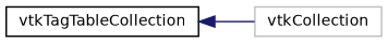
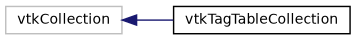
  digraph {
    rankdir=LR
    node [fontname=Helvetica fontsize=10 shape=record]
    n1 [color=grey75 height=0.2 label=vtkCollection width=0.4]
    n2 [color=black height=0.2 label=vtkTagTableCollection width=0.4]
-   n2 -> n1 [color=midnightblue dir=back fontname=Helvetica fontsize=10 labelfontname=Helvetica labelfontsize=10 style=solid]
+   n1 -> n2 [color=midnightblue dir=back fontname=Helvetica fontsize=10 labelfontname=Helvetica labelfontsize=10 style=solid]
  }
